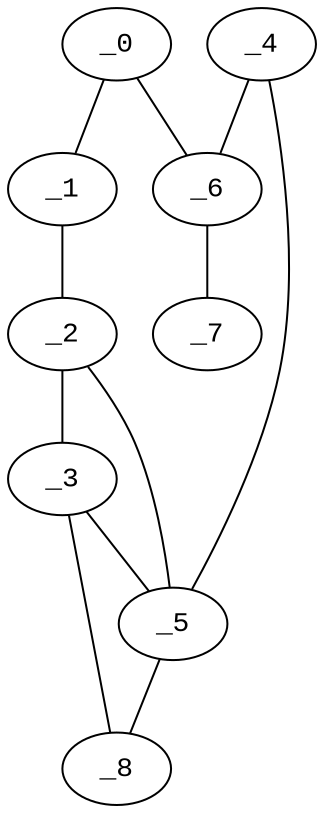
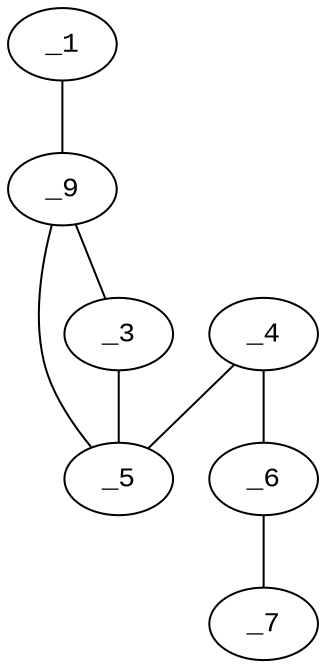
  graph {
    fontname="Liberation Mono"
    node [fontname="Liberation Mono" y=12]
    edge [fontname="Liberation Mono" valence=1]
-   _0 [x=12]
    _1 [x=14 y=21]
    _6 [x=105]
-   _2 [x=39 y=108]
+   _2 [x=39 y=108 label=_9]
    _4 [x=90 y=28]
    _5 [x=98 y=52]
    _7 [x=107 y=52]
    _3 [x=88 y=107]
-   _8 [x=109 y=102]
-   _0 -- _1
-   _0 -- _6
    _1 -- _2
    _6 -- _7
    _2 -- _5
    _2 -- _3
    _4 -- _6 [valence=2]
    _4 -- _5
-   _5 -- _8 [valence=2]
    _3 -- _5 [valence=2]
-   _3 -- _8
  }
